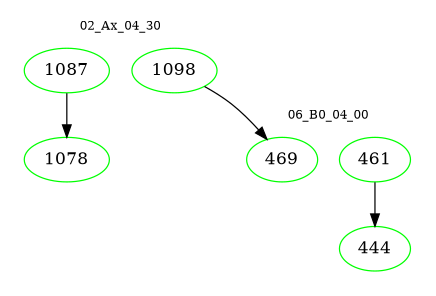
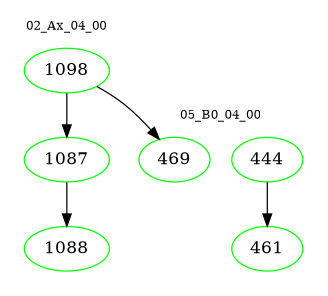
  digraph {
    node [color=green]
    edge [color=black]
    n1 [label=1098]
    n2 [label=1087]
-   n3 [label=1078]
+   n3 [label=1088]
    n4 [label=461]
    n5 [label=444]
    n6 [label=469]
    subgraph cluster_1 {
      color=white
      fontsize=10
-     label="02_Ax_04_30"
+     label="02_Ax_04_00"
      n1
      n2
      n3
    }
    subgraph cluster_2 {
      color=white
      fontsize=10
-     label="06_B0_04_00"
+     label="05_B0_04_00"
      n4
      n5
      n6
    }
+   n1 -> n2
    n1 -> n6
    n2 -> n3
-   n4 -> n5
+   n5 -> n4
  }
